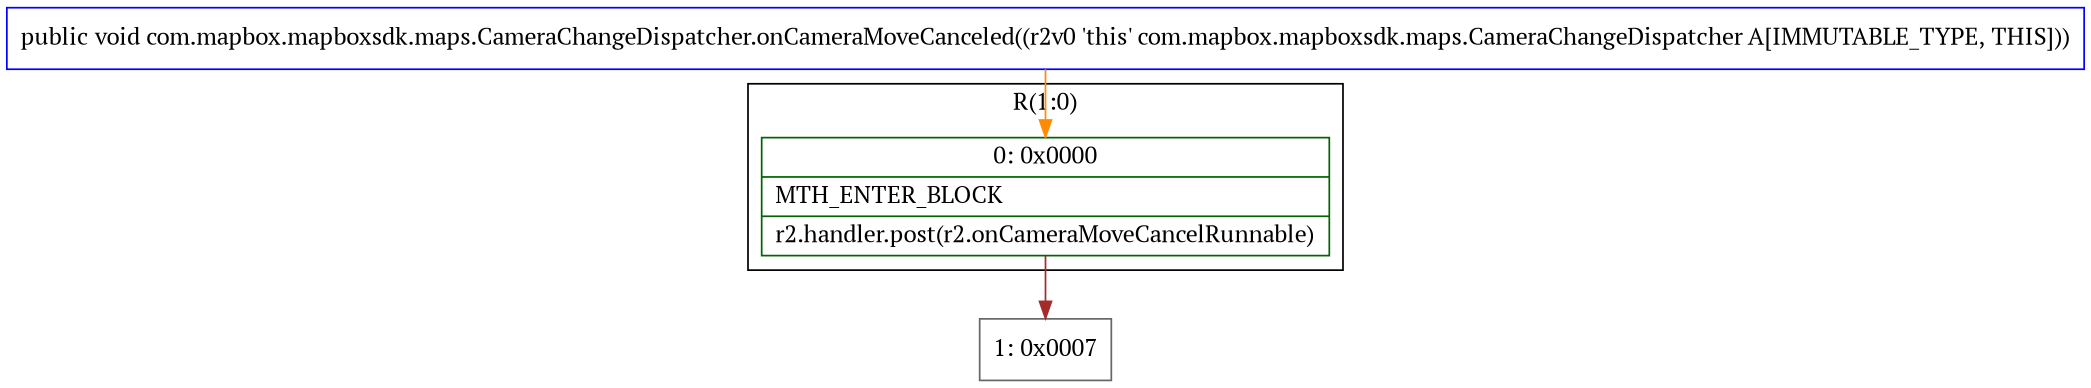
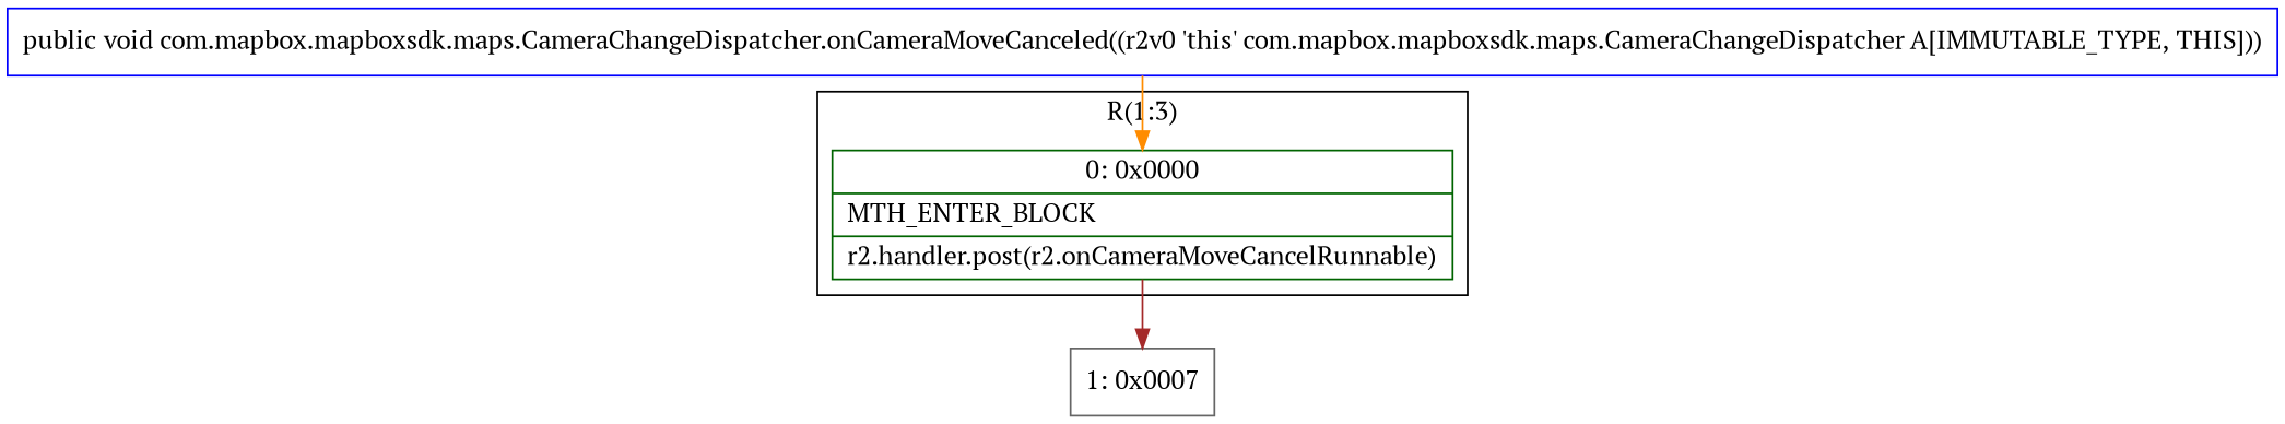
  digraph {
    fontname="PT Serif"
    node [shape=record fontname="PT Serif"]
    edge [style=solid fontname="PT Serif"]
    n1 [color=darkgreen label="{0\:\ 0x0000|MTH_ENTER_BLOCK\l|r2.handler.post(r2.onCameraMoveCancelRunnable)\l}"]
    n2 [color=gray40 label="{1\:\ 0x0007}"]
    n3 [label="{public void com.mapbox.mapboxsdk.maps.CameraChangeDispatcher.onCameraMoveCanceled((r2v0 'this' com.mapbox.mapboxsdk.maps.CameraChangeDispatcher A[IMMUTABLE_TYPE, THIS])) }" color=blue]
    subgraph cluster_1 {
-     label="R(1:0)"
+     label="R(1:3)"
      n1
    }
    n1 -> n2 [color=brown]
    n3 -> n1 [color=darkorange]
  }
